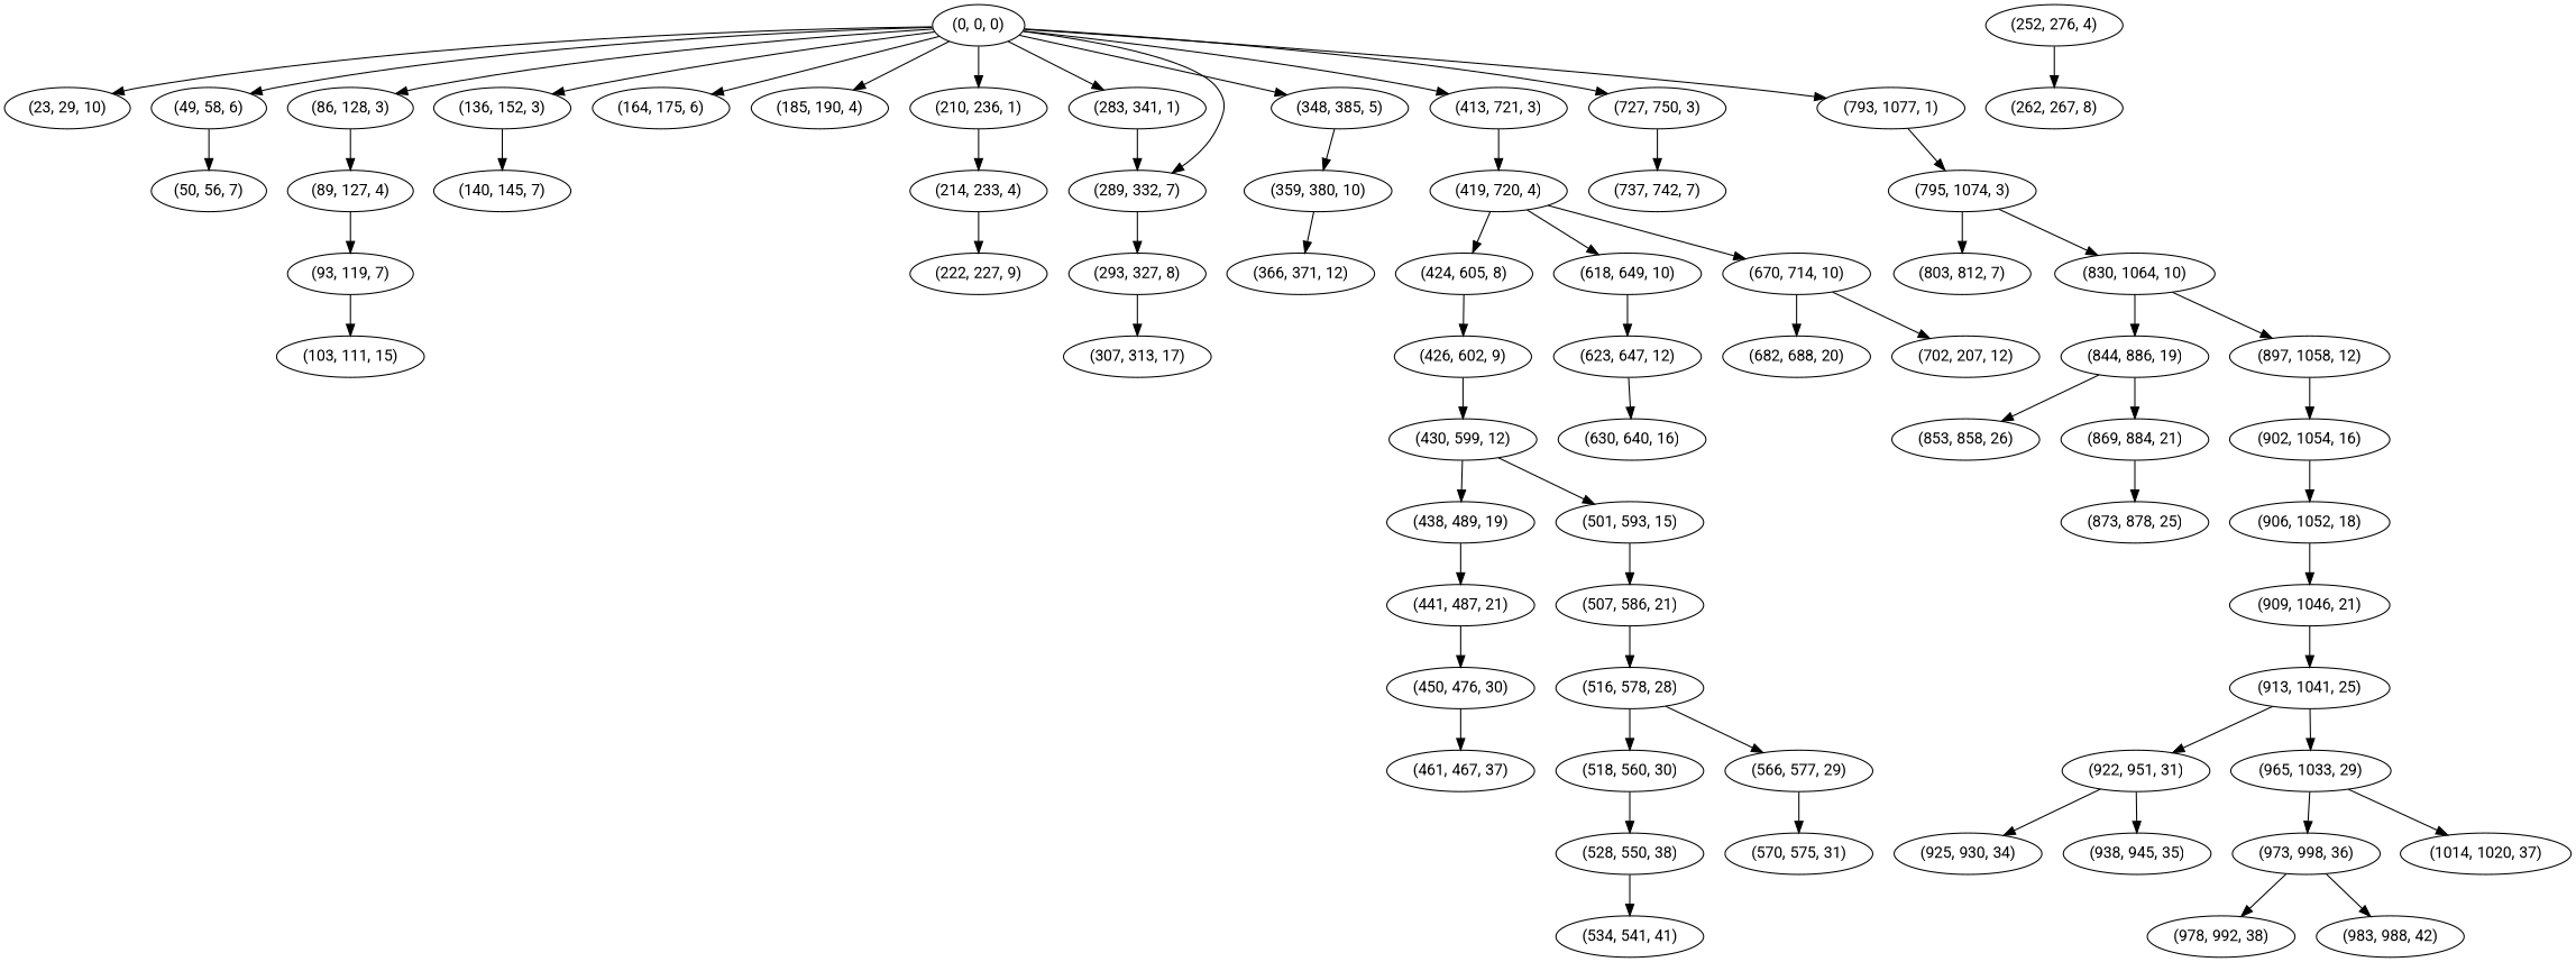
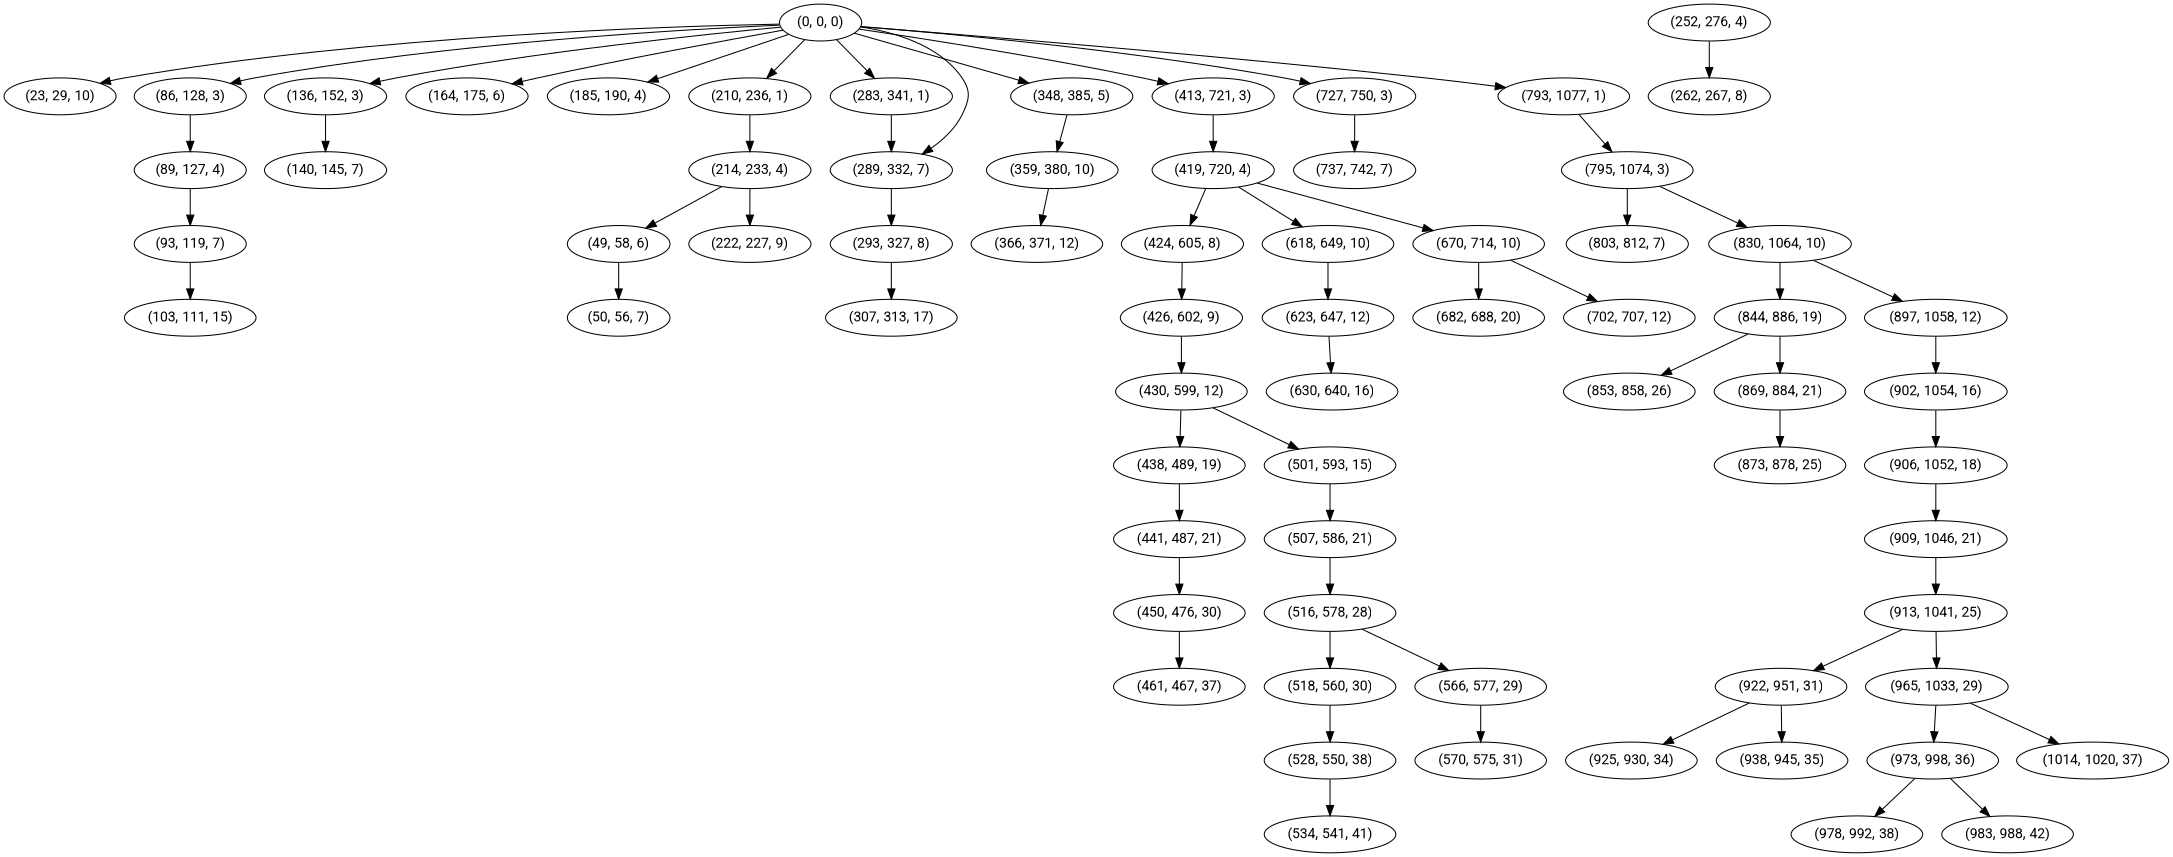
  digraph {
    fontname=Roboto
    node [fontname=Roboto]
    edge [fontname=Roboto]
    "(0, 0, 0)"
    "(23, 29, 10)"
    "(49, 58, 6)"
    "(86, 128, 3)"
    "(136, 152, 3)"
    "(164, 175, 6)"
    "(185, 190, 4)"
    "(210, 236, 1)"
    "(283, 341, 1)"
    "(348, 385, 5)"
    "(413, 721, 3)"
    "(727, 750, 3)"
    "(793, 1077, 1)"
    "(289, 332, 7)"
    "(50, 56, 7)"
    "(89, 127, 4)"
    "(140, 145, 7)"
    "(214, 233, 4)"
    "(252, 276, 4)"
    "(262, 267, 8)"
    "(359, 380, 10)"
    "(419, 720, 4)"
    "(737, 742, 7)"
    "(795, 1074, 3)"
    "(93, 119, 7)"
    "(103, 111, 15)"
    "(222, 227, 9)"
    "(293, 327, 8)"
    "(307, 313, 17)"
    "(366, 371, 12)"
    "(424, 605, 8)"
    "(618, 649, 10)"
    "(670, 714, 10)"
    "(426, 602, 9)"
    "(623, 647, 12)"
    "(682, 688, 20)"
-   "(702, 707, 12)" [label="(702, 207, 12)"]
+   "(702, 707, 12)"
    "(430, 599, 12)"
    "(438, 489, 19)"
    "(501, 593, 15)"
    "(441, 487, 21)"
    "(507, 586, 21)"
    "(450, 476, 30)"
    "(461, 467, 37)"
    "(516, 578, 28)"
    "(518, 560, 30)"
    "(566, 577, 29)"
    "(528, 550, 38)"
    "(570, 575, 31)"
    "(534, 541, 41)"
    "(630, 640, 16)"
    "(803, 812, 7)"
    "(830, 1064, 10)"
    "(844, 886, 19)"
    "(897, 1058, 12)"
    "(853, 858, 26)"
    "(869, 884, 21)"
    "(902, 1054, 16)"
    "(873, 878, 25)"
    "(906, 1052, 18)"
    "(909, 1046, 21)"
    "(913, 1041, 25)"
    "(922, 951, 31)"
    "(965, 1033, 29)"
    "(925, 930, 34)"
    "(938, 945, 35)"
    "(973, 998, 36)"
    "(1014, 1020, 37)"
    "(978, 992, 38)"
    "(983, 988, 42)"
    "(0, 0, 0)" -> "(23, 29, 10)"
-   "(0, 0, 0)" -> "(49, 58, 6)"
+   "(214, 233, 4)" -> "(49, 58, 6)"
    "(0, 0, 0)" -> "(86, 128, 3)"
    "(0, 0, 0)" -> "(136, 152, 3)"
    "(0, 0, 0)" -> "(164, 175, 6)"
    "(0, 0, 0)" -> "(185, 190, 4)"
    "(0, 0, 0)" -> "(210, 236, 1)"
    "(0, 0, 0)" -> "(283, 341, 1)"
    "(0, 0, 0)" -> "(348, 385, 5)"
    "(0, 0, 0)" -> "(413, 721, 3)"
    "(0, 0, 0)" -> "(727, 750, 3)"
    "(0, 0, 0)" -> "(793, 1077, 1)"
    "(0, 0, 0)" -> "(289, 332, 7)"
    "(49, 58, 6)" -> "(50, 56, 7)"
    "(86, 128, 3)" -> "(89, 127, 4)"
    "(136, 152, 3)" -> "(140, 145, 7)"
    "(210, 236, 1)" -> "(214, 233, 4)"
    "(283, 341, 1)" -> "(289, 332, 7)"
    "(348, 385, 5)" -> "(359, 380, 10)"
    "(413, 721, 3)" -> "(419, 720, 4)"
    "(727, 750, 3)" -> "(737, 742, 7)"
    "(793, 1077, 1)" -> "(795, 1074, 3)"
    "(289, 332, 7)" -> "(293, 327, 8)"
    "(89, 127, 4)" -> "(93, 119, 7)"
    "(214, 233, 4)" -> "(222, 227, 9)"
    "(252, 276, 4)" -> "(262, 267, 8)"
    "(359, 380, 10)" -> "(366, 371, 12)"
    "(419, 720, 4)" -> "(424, 605, 8)"
    "(419, 720, 4)" -> "(618, 649, 10)"
    "(419, 720, 4)" -> "(670, 714, 10)"
    "(795, 1074, 3)" -> "(803, 812, 7)"
    "(795, 1074, 3)" -> "(830, 1064, 10)"
    "(93, 119, 7)" -> "(103, 111, 15)"
    "(293, 327, 8)" -> "(307, 313, 17)"
    "(424, 605, 8)" -> "(426, 602, 9)"
    "(618, 649, 10)" -> "(623, 647, 12)"
    "(670, 714, 10)" -> "(682, 688, 20)"
    "(670, 714, 10)" -> "(702, 707, 12)"
    "(426, 602, 9)" -> "(430, 599, 12)"
    "(623, 647, 12)" -> "(630, 640, 16)"
    "(430, 599, 12)" -> "(438, 489, 19)"
    "(430, 599, 12)" -> "(501, 593, 15)"
    "(438, 489, 19)" -> "(441, 487, 21)"
    "(501, 593, 15)" -> "(507, 586, 21)"
    "(441, 487, 21)" -> "(450, 476, 30)"
    "(507, 586, 21)" -> "(516, 578, 28)"
    "(450, 476, 30)" -> "(461, 467, 37)"
    "(516, 578, 28)" -> "(518, 560, 30)"
    "(516, 578, 28)" -> "(566, 577, 29)"
    "(518, 560, 30)" -> "(528, 550, 38)"
    "(566, 577, 29)" -> "(570, 575, 31)"
    "(528, 550, 38)" -> "(534, 541, 41)"
    "(830, 1064, 10)" -> "(844, 886, 19)"
    "(830, 1064, 10)" -> "(897, 1058, 12)"
    "(844, 886, 19)" -> "(853, 858, 26)"
    "(844, 886, 19)" -> "(869, 884, 21)"
    "(897, 1058, 12)" -> "(902, 1054, 16)"
    "(869, 884, 21)" -> "(873, 878, 25)"
    "(902, 1054, 16)" -> "(906, 1052, 18)"
    "(906, 1052, 18)" -> "(909, 1046, 21)"
    "(909, 1046, 21)" -> "(913, 1041, 25)"
    "(913, 1041, 25)" -> "(922, 951, 31)"
    "(913, 1041, 25)" -> "(965, 1033, 29)"
    "(922, 951, 31)" -> "(925, 930, 34)"
    "(922, 951, 31)" -> "(938, 945, 35)"
    "(965, 1033, 29)" -> "(973, 998, 36)"
    "(965, 1033, 29)" -> "(1014, 1020, 37)"
    "(973, 998, 36)" -> "(978, 992, 38)"
    "(973, 998, 36)" -> "(983, 988, 42)"
  }
